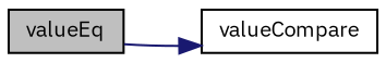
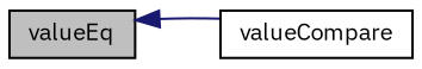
  digraph {
    rankdir=LR
    fontname="IBM Plex Sans"
    node [color=black fontname="IBM Plex Sans" fontsize=10 shape=record style=filled]
    n1 [fillcolor=grey75 fontcolor=black height=0.2 label=valueEq width=0.4]
    n2 [fillcolor=white height=0.2 label=valueCompare width=0.4]
-   n1 -> n2 [color=midnightblue fontname="IBM Plex Sans" fontsize=10 labelfontname=Helvetica labelfontsize=10 style=solid]
+   n2 -> n1 [color=midnightblue fontname="IBM Plex Sans" fontsize=10 labelfontname=Helvetica labelfontsize=10 style=solid]
  }
